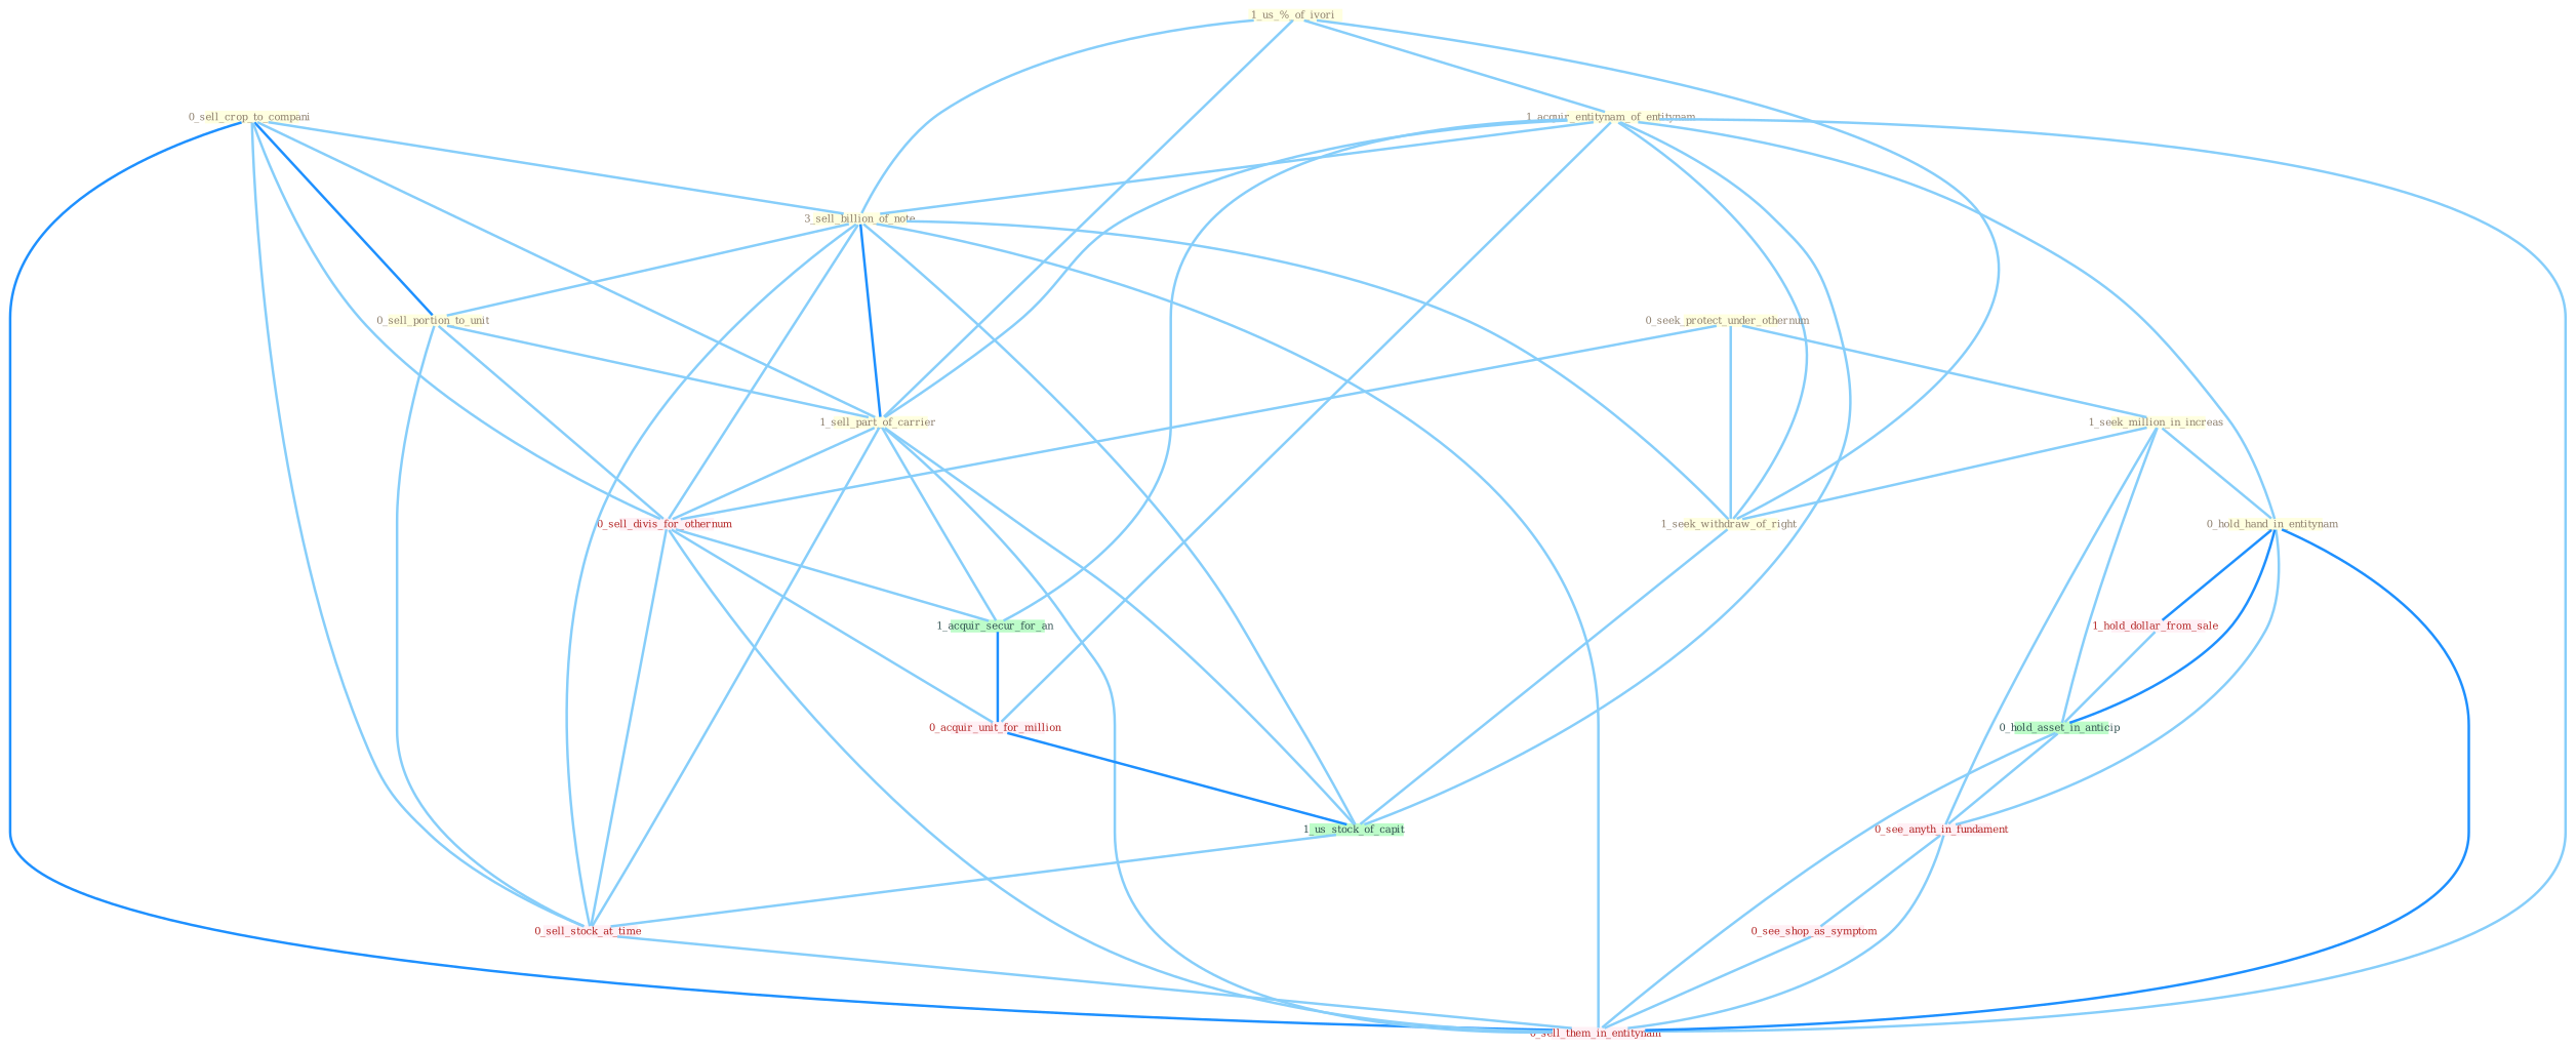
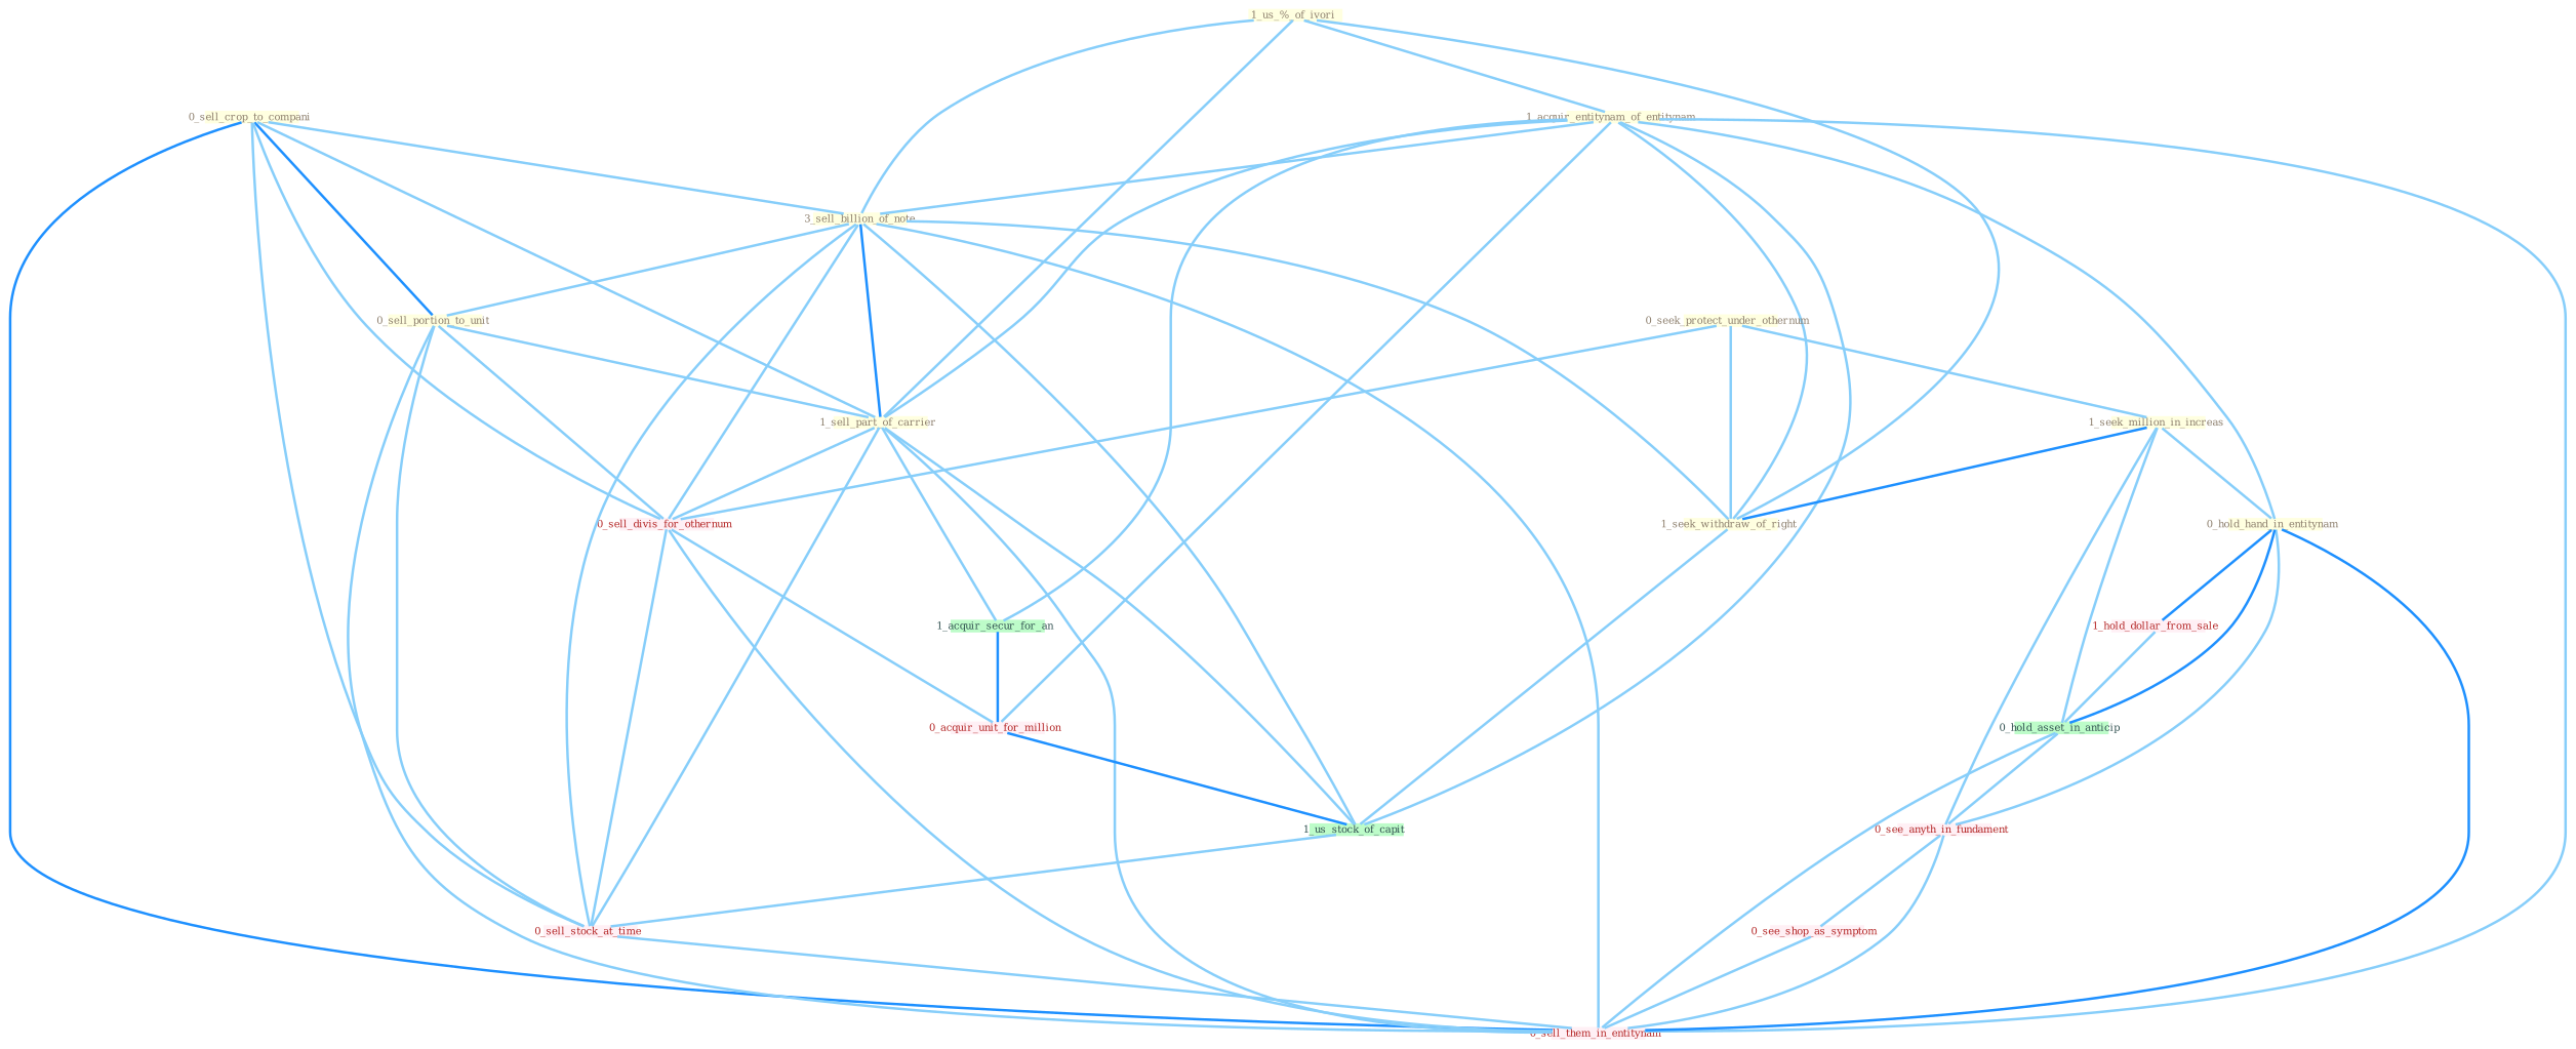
  graph {
    node [color="#ffffe0" fixedsize=true fontcolor="#8b7d6b" fontsize=4 shape=polygon style=filled]
    edge [color="#87cefa" w=1]
    "1_us_%_of_ivori " [height=.06 width=.5]
    "1_acquir_entitynam_of_entitynam " [height=.06 width=.5]
    "0_sell_crop_to_compani " [height=.06 width=.5]
    "0_seek_protect_under_othernum " [height=.06 width=.5]
    "1_seek_million_in_increas " [height=.06 width=.5]
    n6 [height=.06 label="3_sell_billion_of_note" width=.5]
    "0_sell_portion_to_unit " [height=.06 width=.5]
    "0_hold_hand_in_entitynam " [height=.06 width=.5]
    "1_sell_part_of_carrier " [height=.06 width=.5]
    "1_seek_withdraw_of_right " [height=.06 width=.5]
    "0_sell_divis_for_othernum " [color="#fff0f5" fontcolor="#b22222" height=.06 width=.5]
    "1_hold_dollar_from_sale " [color="#fff0f5" fontcolor="#b22222" height=.06 width=.5]
    "0_sell_stock_at_time " [color="#fff0f5" fontcolor="#b22222" height=.06 width=.5]
    "0_see_anyth_in_fundament " [color="#fff0f5" fontcolor="#b22222" height=.06 width=.5]
    "0_acquir_unit_for_million " [color="#fff0f5" fontcolor="#b22222" height=.06 width=.5]
    "0_see_shop_as_symptom " [color="#fff0f5" fontcolor="#b22222" height=.06 width=.5]
    "0_sell_them_in_entitynam " [color="#fff0f5" fontcolor="#b22222" height=.06 width=.5]
    "1_us_stock_of_capit " [color="#BDFCC9" fontcolor="#2f4f4f" height=.06 width=.5]
    "1_acquir_secur_for_an " [color="#BDFCC9" fontcolor="#2f4f4f" height=.06 width=.5]
    "0_hold_asset_in_anticip " [color="#BDFCC9" fontcolor="#2f4f4f" height=.06 width=.5]
    subgraph sub_1 {
      "1_us_%_of_ivori "
      "1_acquir_entitynam_of_entitynam "
      "0_sell_crop_to_compani "
      "0_seek_protect_under_othernum "
      "1_seek_million_in_increas "
      n6
      "0_sell_portion_to_unit "
      "0_hold_hand_in_entitynam "
      "1_sell_part_of_carrier "
      "1_seek_withdraw_of_right "
    }
    subgraph sub_2 {
      "0_sell_divis_for_othernum "
      "1_hold_dollar_from_sale "
      "0_sell_stock_at_time "
      "0_see_anyth_in_fundament "
      "0_acquir_unit_for_million "
      "0_see_shop_as_symptom "
      "0_sell_them_in_entitynam "
    }
    "1_us_%_of_ivori " -- "1_acquir_entitynam_of_entitynam "
    "1_us_%_of_ivori " -- n6
    "1_us_%_of_ivori " -- "1_sell_part_of_carrier "
    "1_us_%_of_ivori " -- "1_seek_withdraw_of_right "
    "1_acquir_entitynam_of_entitynam " -- n6
    "1_acquir_entitynam_of_entitynam " -- "0_hold_hand_in_entitynam "
    "1_acquir_entitynam_of_entitynam " -- "1_sell_part_of_carrier "
    "1_acquir_entitynam_of_entitynam " -- "1_seek_withdraw_of_right "
    "1_acquir_entitynam_of_entitynam " -- "0_acquir_unit_for_million "
    "1_acquir_entitynam_of_entitynam " -- "0_sell_them_in_entitynam "
    "1_acquir_entitynam_of_entitynam " -- "1_us_stock_of_capit "
    "1_acquir_entitynam_of_entitynam " -- "1_acquir_secur_for_an "
    "0_sell_crop_to_compani " -- n6
    "0_sell_crop_to_compani " -- "0_sell_portion_to_unit " [color="#1e90ff" w=2]
    "0_sell_crop_to_compani " -- "1_sell_part_of_carrier "
    "0_sell_crop_to_compani " -- "0_sell_divis_for_othernum "
    "0_sell_crop_to_compani " -- "0_sell_stock_at_time "
    "0_sell_crop_to_compani " -- "0_sell_them_in_entitynam " [color="#1e90ff"]
    "0_seek_protect_under_othernum " -- "1_seek_million_in_increas "
    "0_seek_protect_under_othernum " -- "1_seek_withdraw_of_right "
    "0_seek_protect_under_othernum " -- "0_sell_divis_for_othernum "
    "1_seek_million_in_increas " -- "0_hold_hand_in_entitynam "
-   "1_seek_million_in_increas " -- "1_seek_withdraw_of_right "
+   "1_seek_million_in_increas " -- "1_seek_withdraw_of_right " [color="#1e90ff"]
    "1_seek_million_in_increas " -- "0_see_anyth_in_fundament "
    "1_seek_million_in_increas " -- "0_hold_asset_in_anticip "
    n6 -- "0_sell_portion_to_unit "
    n6 -- "1_sell_part_of_carrier " [color="#1e90ff" w=2]
    n6 -- "1_seek_withdraw_of_right "
    n6 -- "0_sell_divis_for_othernum "
    n6 -- "0_sell_stock_at_time "
    n6 -- "0_sell_them_in_entitynam "
    n6 -- "1_us_stock_of_capit "
    "0_sell_portion_to_unit " -- "1_sell_part_of_carrier "
    "0_sell_portion_to_unit " -- "0_sell_divis_for_othernum "
    "0_sell_portion_to_unit " -- "0_sell_stock_at_time "
+   "0_sell_portion_to_unit " -- "0_sell_them_in_entitynam "
    "0_hold_hand_in_entitynam " -- "1_hold_dollar_from_sale " [color="#1e90ff"]
    "0_hold_hand_in_entitynam " -- "0_see_anyth_in_fundament "
    "0_hold_hand_in_entitynam " -- "0_sell_them_in_entitynam " [color="#1e90ff" w=2]
    "0_hold_hand_in_entitynam " -- "0_hold_asset_in_anticip " [color="#1e90ff" w=2]
    "1_sell_part_of_carrier " -- "0_sell_divis_for_othernum "
    "1_sell_part_of_carrier " -- "0_sell_stock_at_time "
    "1_sell_part_of_carrier " -- "0_sell_them_in_entitynam "
    "1_sell_part_of_carrier " -- "1_us_stock_of_capit "
    "1_sell_part_of_carrier " -- "1_acquir_secur_for_an "
    "1_seek_withdraw_of_right " -- "1_us_stock_of_capit "
    "0_sell_divis_for_othernum " -- "0_sell_stock_at_time "
    "0_sell_divis_for_othernum " -- "0_acquir_unit_for_million "
    "0_sell_divis_for_othernum " -- "0_sell_them_in_entitynam "
-   "0_sell_divis_for_othernum " -- "1_acquir_secur_for_an "
    "1_hold_dollar_from_sale " -- "0_hold_asset_in_anticip "
    "0_sell_stock_at_time " -- "0_sell_them_in_entitynam "
    "0_see_anyth_in_fundament " -- "0_see_shop_as_symptom "
    "0_see_anyth_in_fundament " -- "0_sell_them_in_entitynam "
    "0_acquir_unit_for_million " -- "1_us_stock_of_capit " [color="#1e90ff" w=2]
    "0_see_shop_as_symptom " -- "0_sell_them_in_entitynam "
    "1_us_stock_of_capit " -- "0_sell_stock_at_time "
    "1_acquir_secur_for_an " -- "0_acquir_unit_for_million " [color="#1e90ff" w=2]
    "0_hold_asset_in_anticip " -- "0_see_anyth_in_fundament "
    "0_hold_asset_in_anticip " -- "0_sell_them_in_entitynam "
  }
